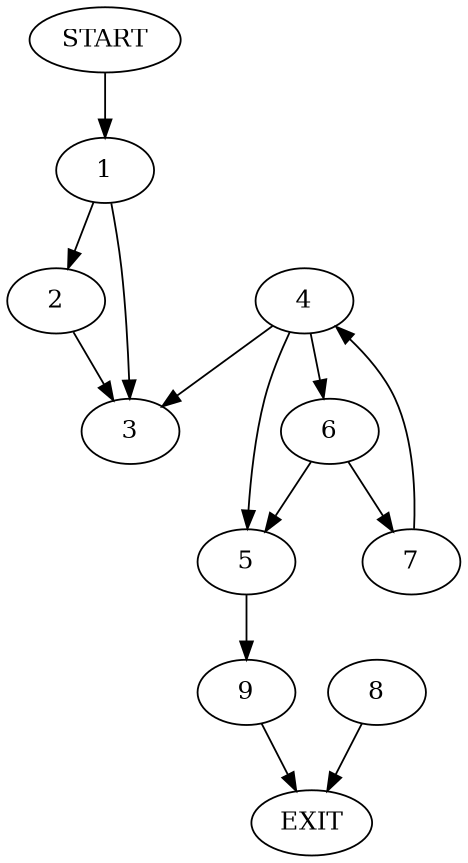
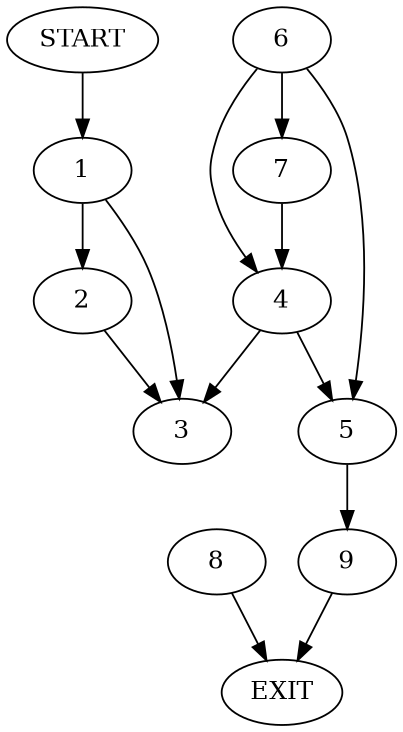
  digraph {
    n1 [label=START]
    1
    2
    3
    n5 [label=EXIT]
    4
    5
    6
    9
    7
    8
    n1 -> 1
    1 -> 2
    1 -> 3
    2 -> 3
    4 -> 3
    4 -> 5
-   4 -> 6
+   6 -> 4
    5 -> 9
    6 -> 5
    6 -> 7
    9 -> n5
    7 -> 4
    8 -> n5
  }
